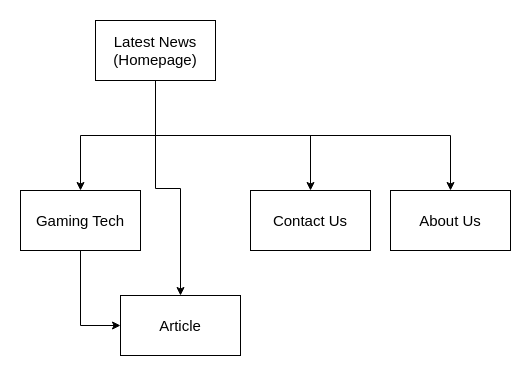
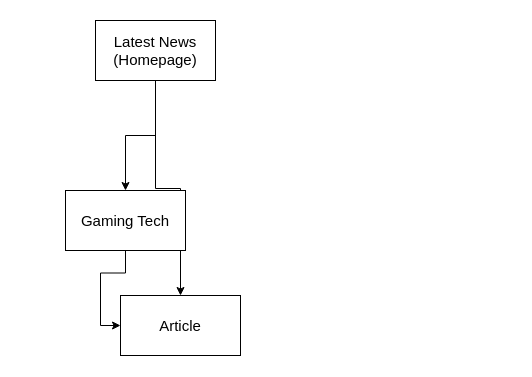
  <mxCell id="0" />
  <mxCell id="1" parent="0" />
  <mxCell id="2" style="edgeStyle=elbowEdgeStyle;rounded=0;orthogonalLoop=1;jettySize=auto;html=1;fontSize=15;fontColor=#000000;elbow=vertical;" parent="1" source="6" target="8" edge="1"><mxGeometry relative="1" as="geometry" /></mxCell>
- <mxCell id="3" style="edgeStyle=elbowEdgeStyle;rounded=0;orthogonalLoop=1;jettySize=auto;elbow=vertical;html=1;fontSize=15;fontColor=#000000;" parent="1" source="6" target="9" edge="1"><mxGeometry relative="1" as="geometry" /></mxCell>
- <mxCell id="4" style="edgeStyle=elbowEdgeStyle;rounded=0;orthogonalLoop=1;jettySize=auto;elbow=vertical;html=1;fontSize=15;fontColor=#000000;" parent="1" source="6" target="10" edge="1"><mxGeometry relative="1" as="geometry" /></mxCell>
  <mxCell id="5" style="edgeStyle=elbowEdgeStyle;rounded=0;orthogonalLoop=1;jettySize=auto;html=1;fontSize=16;fontColor=#000000;elbow=vertical;" parent="1" source="6" target="11" edge="1"><mxGeometry relative="1" as="geometry" /></mxCell>
  <mxCell id="6" value="Latest News (Homepage)" style="rounded=0;whiteSpace=wrap;html=1;fontSize=15;fontColor=#000000;align=center;" parent="1" vertex="1"><mxGeometry x="95" y="20" width="120" height="60" as="geometry" /></mxCell>
  <mxCell id="7" style="edgeStyle=orthogonalEdgeStyle;rounded=0;orthogonalLoop=1;jettySize=auto;html=1;entryX=0;entryY=0.5;entryDx=0;entryDy=0;fontSize=16;fontColor=#000000;" parent="1" source="8" target="11" edge="1"><mxGeometry relative="1" as="geometry" /></mxCell>
- <mxCell id="8" value="Gaming Tech" style="rounded=0;whiteSpace=wrap;html=1;fontSize=15;fontColor=#000000;align=center;" parent="1" vertex="1"><mxGeometry x="20" y="190" width="120" height="60" as="geometry" /></mxCell>
- <mxCell id="9" value="Contact Us" style="rounded=0;whiteSpace=wrap;html=1;fontSize=15;fontColor=#000000;align=center;" parent="1" vertex="1"><mxGeometry x="250" y="190" width="120" height="60" as="geometry" /></mxCell>
- <mxCell id="10" value="About Us" style="rounded=0;whiteSpace=wrap;html=1;fontSize=15;fontColor=#000000;align=center;" parent="1" vertex="1"><mxGeometry x="390" y="190" width="120" height="60" as="geometry" /></mxCell>
+ <mxCell id="8" value="Gaming Tech" style="rounded=0;whiteSpace=wrap;html=1;fontSize=15;fontColor=#000000;align=center;" parent="1" vertex="1"><mxGeometry x="65" y="190" width="120" height="60" as="geometry" /></mxCell>
  <mxCell id="11" value="Article" style="rounded=0;whiteSpace=wrap;html=1;fontSize=15;fontColor=#000000;align=center;" parent="1" vertex="1"><mxGeometry x="120" y="295" width="120" height="60" as="geometry" /></mxCell>
